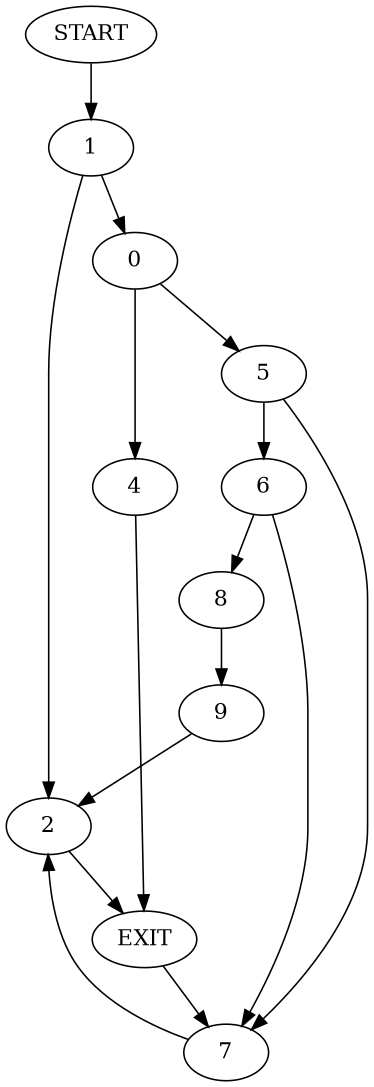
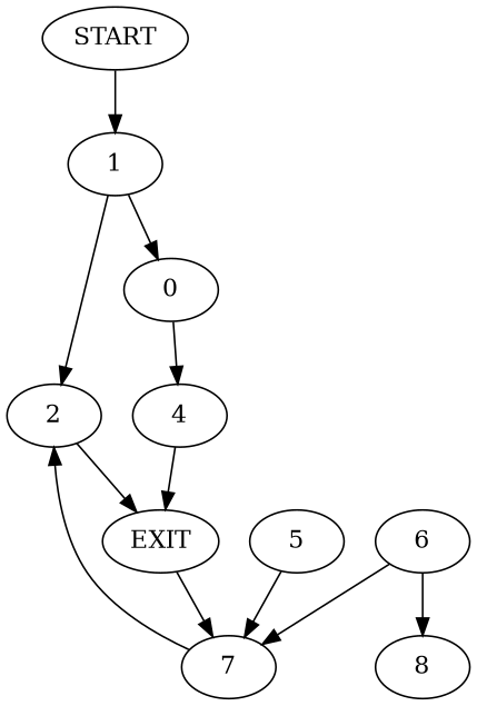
  digraph {
    n1 [label=START]
    1
    2
    n4 [label=0]
    n5 [label=EXIT]
    7
    4
    5
    6
    8
-   9
    n1 -> 1
    1 -> 2
    1 -> n4
    2 -> n5
    n4 -> 4
-   n4 -> 5
    n5 -> 7
    7 -> 2
    4 -> n5
    5 -> 7
-   5 -> 6
    6 -> 7
    6 -> 8
-   8 -> 9
-   9 -> 2
  }
